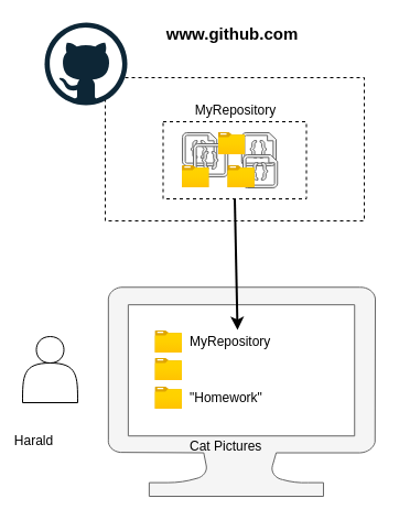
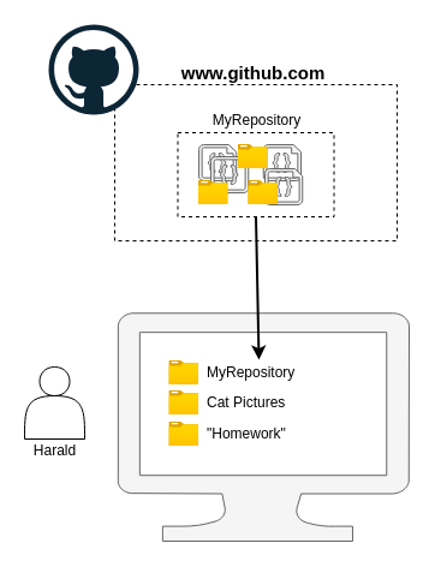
  <mxCell id="0" />
  <mxCell id="1" parent="0" />
  <mxCell id="2" value="" style="rounded=0;whiteSpace=wrap;html=1;dashed=1;fillColor=none;" parent="1" vertex="1"><mxGeometry x="95" y="70" width="235" height="130" as="geometry" /></mxCell>
  <mxCell id="3" value="" style="shape=actor;whiteSpace=wrap;html=1;" parent="1" vertex="1"><mxGeometry x="20" y="305" width="50" height="60" as="geometry" /></mxCell>
- <mxCell id="4" value="Harald" style="text;html=1;align=center;verticalAlign=middle;resizable=0;points=[];autosize=1;" parent="1" vertex="1"><mxGeometry x="5" y="390" width="50" height="20" as="geometry" /></mxCell>
+ <mxCell id="4" value="Harald" style="text;html=1;align=center;verticalAlign=middle;resizable=0;points=[];autosize=1;" parent="1" vertex="1"><mxGeometry x="20" y="365" width="50" height="20" as="geometry" /></mxCell>
  <mxCell id="5" value="" style="dashed=0;outlineConnect=0;html=1;align=center;labelPosition=center;verticalLabelPosition=bottom;verticalAlign=top;shape=mxgraph.weblogos.github;strokeColor=#F19C99;fillColor=#82B366;" parent="1" vertex="1"><mxGeometry x="40" y="20" width="75" height="75" as="geometry" /></mxCell>
- <mxCell id="6" value="www.github.com" style="text;html=1;align=center;verticalAlign=middle;resizable=0;points=[];autosize=1;fontStyle=1;fontSize=15;" parent="1" vertex="1"><mxGeometry x="145" y="20" width="130" height="20" as="geometry" /></mxCell>
+ <mxCell id="6" value="www.github.com" style="text;html=1;align=center;verticalAlign=middle;resizable=0;points=[];autosize=1;fontStyle=1;fontSize=15;" parent="1" vertex="1"><mxGeometry x="145" y="50" width="130" height="20" as="geometry" /></mxCell>
  <mxCell id="7" value="MyRepository" style="text;html=1;align=center;verticalAlign=middle;resizable=0;points=[];autosize=1;" vertex="1" parent="1"><mxGeometry x="167.5" y="90" width="90" height="20" as="geometry" /></mxCell>
  <mxCell id="8" value="" style="rounded=0;whiteSpace=wrap;html=1;dashed=1;fillColor=none;" vertex="1" parent="1"><mxGeometry x="147.5" y="110" width="130" height="70" as="geometry" /></mxCell>
  <mxCell id="9" value="" style="verticalLabelPosition=bottom;html=1;verticalAlign=top;align=center;strokeColor=#666666;fillColor=#f5f5f5;shape=mxgraph.azure.code_file;pointerEvents=1;fontColor=#333333;" vertex="1" parent="1"><mxGeometry x="165" y="120" width="31.25" height="30" as="geometry" /></mxCell>
  <mxCell id="10" value="" style="verticalLabelPosition=bottom;html=1;verticalAlign=top;align=center;shape=mxgraph.azure.computer;pointerEvents=1;fillColor=#f5f5f5;strokeColor=#666666;fontColor=#333333;" vertex="1" parent="1"><mxGeometry x="97.5" y="260" width="242.5" height="190" as="geometry" /></mxCell>
  <mxCell id="11" value="" style="endArrow=classic;html=1;exitX=0.5;exitY=1;exitDx=0;exitDy=0;entryX=0.5;entryY=-0.05;entryDx=0;entryDy=0;entryPerimeter=0;strokeWidth=2;" edge="1" parent="1" source="8" target="15"><mxGeometry width="50" height="50" relative="1" as="geometry"><mxPoint x="210" y="260" as="sourcePoint" /><mxPoint x="230" y="270" as="targetPoint" /></mxGeometry></mxCell>
  <mxCell id="12" value="" style="aspect=fixed;html=1;points=[];align=center;image;fontSize=12;image=img/lib/azure2/general/Folder_Blank.svg;" vertex="1" parent="1"><mxGeometry x="140.36" y="351" width="24.64" height="20" as="geometry" /></mxCell>
  <mxCell id="13" value="&quot;Homework&quot;" style="text;html=1;align=left;verticalAlign=middle;resizable=0;points=[];autosize=1;" vertex="1" parent="1"><mxGeometry x="170" y="351" width="80" height="20" as="geometry" /></mxCell>
  <mxCell id="14" value="" style="aspect=fixed;html=1;points=[];align=center;image;fontSize=12;image=img/lib/azure2/general/Folder_Blank.svg;" vertex="1" parent="1"><mxGeometry x="140.36" y="300" width="24.64" height="20" as="geometry" /></mxCell>
  <mxCell id="15" value="MyRepository" style="text;html=1;align=left;verticalAlign=middle;resizable=0;points=[];autosize=1;" vertex="1" parent="1"><mxGeometry x="170" y="300" width="90" height="20" as="geometry" /></mxCell>
  <mxCell id="16" value="" style="aspect=fixed;html=1;points=[];align=center;image;fontSize=12;image=img/lib/azure2/general/Folder_Blank.svg;" vertex="1" parent="1"><mxGeometry x="140.36" y="325" width="24.64" height="20" as="geometry" /></mxCell>
- <mxCell id="17" value="Cat Pictures" style="text;html=1;align=left;verticalAlign=middle;resizable=0;points=[];autosize=1;" vertex="1" parent="1"><mxGeometry x="170" y="395" width="80" height="20" as="geometry" /></mxCell>
+ <mxCell id="17" value="Cat Pictures" style="text;html=1;align=left;verticalAlign=middle;resizable=0;points=[];autosize=1;" vertex="1" parent="1"><mxGeometry x="170" y="325" width="80" height="20" as="geometry" /></mxCell>
  <mxCell id="18" value="" style="verticalLabelPosition=bottom;html=1;verticalAlign=top;align=center;strokeColor=#666666;fillColor=#f5f5f5;shape=mxgraph.azure.code_file;pointerEvents=1;fontColor=#333333;" vertex="1" parent="1"><mxGeometry x="175" y="130" width="31.25" height="30" as="geometry" /></mxCell>
  <mxCell id="19" value="" style="verticalLabelPosition=bottom;html=1;verticalAlign=top;align=center;strokeColor=#666666;fillColor=#f5f5f5;shape=mxgraph.azure.code_file;pointerEvents=1;fontColor=#333333;" vertex="1" parent="1"><mxGeometry x="218.75" y="120" width="31.25" height="30" as="geometry" /></mxCell>
  <mxCell id="20" value="" style="verticalLabelPosition=bottom;html=1;verticalAlign=top;align=center;strokeColor=#666666;fillColor=#f5f5f5;shape=mxgraph.azure.code_file;pointerEvents=1;fontColor=#333333;" vertex="1" parent="1"><mxGeometry x="220" y="140" width="31.25" height="30" as="geometry" /></mxCell>
  <mxCell id="21" value="" style="aspect=fixed;html=1;points=[];align=center;image;fontSize=12;image=img/lib/azure2/general/Folder_Blank.svg;" vertex="1" parent="1"><mxGeometry x="165" y="150" width="24.64" height="20" as="geometry" /></mxCell>
  <mxCell id="22" value="" style="aspect=fixed;html=1;points=[];align=center;image;fontSize=12;image=img/lib/azure2/general/Folder_Blank.svg;" vertex="1" parent="1"><mxGeometry x="197.68" y="120" width="24.64" height="20" as="geometry" /></mxCell>
  <mxCell id="23" value="" style="aspect=fixed;html=1;points=[];align=center;image;fontSize=12;image=img/lib/azure2/general/Folder_Blank.svg;" vertex="1" parent="1"><mxGeometry x="206.25" y="150" width="24.64" height="20" as="geometry" /></mxCell>
